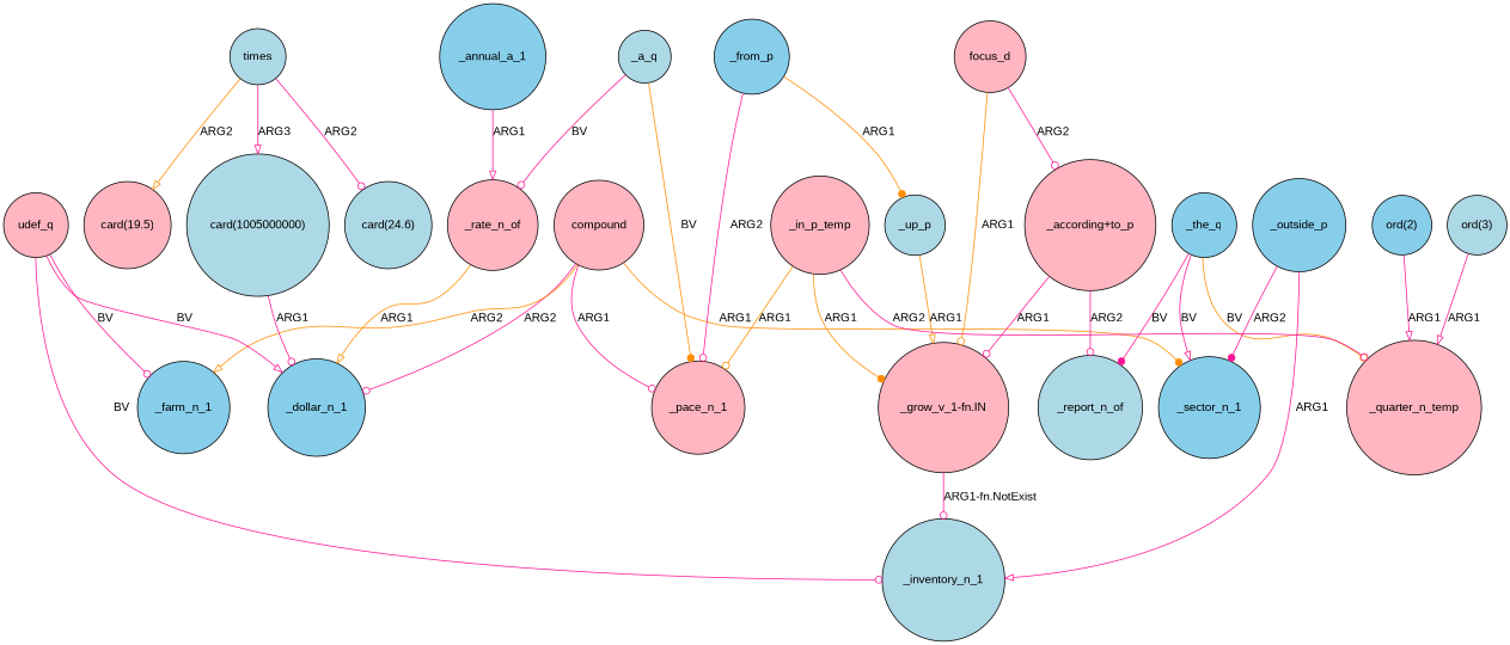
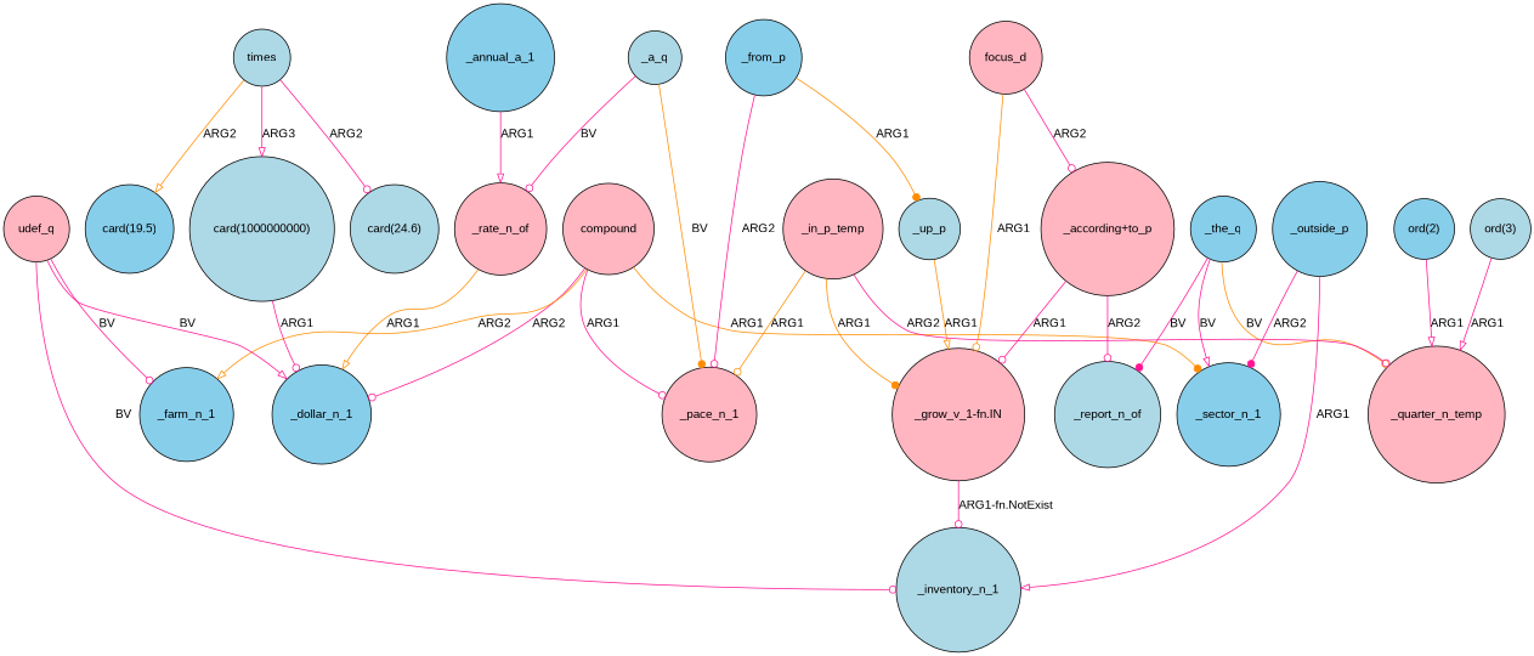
  digraph {
    fontname="Liberation Sans"
    node [fillcolor=lightpink fontname="Liberation Sans" shape=circle style=filled]
    edge [arrowhead=odot color=deeppink fontname="Liberation Sans"]
    _a_q [fillcolor=lightblue]
    _pace_n_1
    _rate_n_of
    _dollar_n_1 [fillcolor=skyblue]
    _inventory_n_1 [fillcolor=lightblue]
    "_grow_v_1-fn.IN"
    compound
    _sector_n_1 [fillcolor=skyblue]
    _farm_n_1 [fillcolor=skyblue]
    times [fillcolor=lightblue]
-   "card(19.5)"
-   "card(1000000000)" [fillcolor=lightblue label="card(1005000000)"]
+   "card(19.5)" [fillcolor=skyblue]
+   "card(1000000000)" [fillcolor=lightblue]
    "card(24.6)" [fillcolor=lightblue]
    _the_q [fillcolor=skyblue]
    _quarter_n_temp
    _report_n_of [fillcolor=lightblue]
    "ord(2)" [fillcolor=skyblue]
    _from_p [fillcolor=skyblue]
    _up_p [fillcolor=lightblue]
    _in_p_temp
    _outside_p [fillcolor=skyblue]
    focus_d
    "_according+to_p"
    "ord(3)" [fillcolor=lightblue]
    udef_q
    _annual_a_1 [fillcolor=skyblue]
    _a_q -> _pace_n_1 [arrowhead=dot color=darkorange label=BV]
    _a_q -> _rate_n_of [label=BV]
    _rate_n_of -> _dollar_n_1 [arrowhead=onormal color=darkorange label=ARG1]
    "_grow_v_1-fn.IN" -> _inventory_n_1 [label="ARG1-fn.NotExist"]
    compound -> _pace_n_1 [label=ARG1]
    compound -> _dollar_n_1 [label=ARG2]
    compound -> _sector_n_1 [arrowhead=dot color=darkorange label=ARG1]
    compound -> _farm_n_1 [arrowhead=onormal color=darkorange label=ARG2]
    times -> "card(19.5)" [arrowhead=onormal color=darkorange label=ARG2]
    times -> "card(1000000000)" [arrowhead=onormal label=ARG3]
    times -> "card(24.6)" [label=ARG2]
    "card(1000000000)" -> _dollar_n_1 [label=ARG1]
    _the_q -> _sector_n_1 [arrowhead=onormal label=BV]
    _the_q -> _quarter_n_temp [color=darkorange label=BV]
    _the_q -> _report_n_of [arrowhead=dot label=BV]
    "ord(2)" -> _quarter_n_temp [arrowhead=onormal label=ARG1]
    _from_p -> _pace_n_1 [label=ARG2]
    _from_p -> _up_p [arrowhead=dot color=darkorange label=ARG1]
    _up_p -> "_grow_v_1-fn.IN" [arrowhead=onormal color=darkorange label=ARG1]
    _in_p_temp -> _pace_n_1 [color=darkorange label=ARG1]
    _in_p_temp -> "_grow_v_1-fn.IN" [arrowhead=dot color=darkorange label=ARG1]
    _in_p_temp -> _quarter_n_temp [label=ARG2]
    _outside_p -> _inventory_n_1 [arrowhead=onormal label=ARG1]
    _outside_p -> _sector_n_1 [arrowhead=dot label=ARG2]
    focus_d -> "_grow_v_1-fn.IN" [color=darkorange label=ARG1]
    focus_d -> "_according+to_p" [label=ARG2]
    "_according+to_p" -> "_grow_v_1-fn.IN" [label=ARG1]
    "_according+to_p" -> _report_n_of [label=ARG2]
    "ord(3)" -> _quarter_n_temp [arrowhead=onormal label=ARG1]
    udef_q -> _dollar_n_1 [arrowhead=onormal label=BV]
    udef_q -> _inventory_n_1 [label=BV]
    udef_q -> _farm_n_1 [label=BV]
    _annual_a_1 -> _rate_n_of [arrowhead=onormal label=ARG1]
  }
